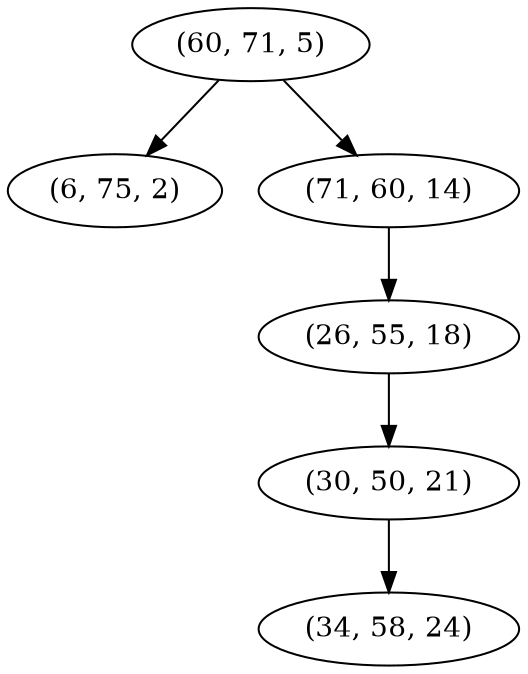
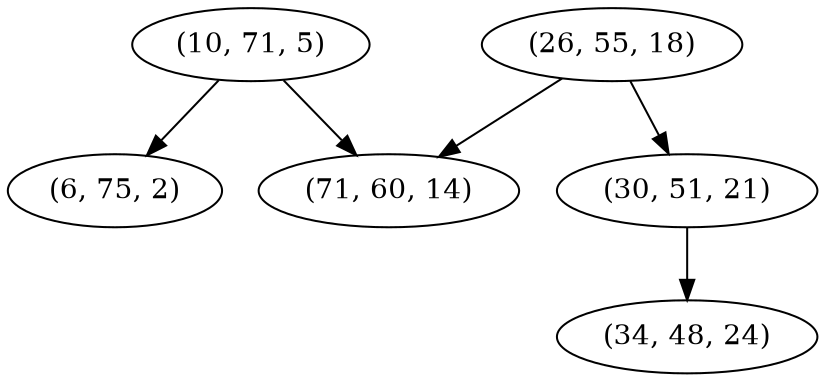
  digraph {
-   "(10, 71, 5)" [label="(60, 71, 5)"]
+   "(10, 71, 5)"
    "(6, 75, 2)"
    n3 [label="(71, 60, 14)"]
    "(26, 55, 18)"
-   "(30, 51, 21)" [label="(30, 50, 21)"]
-   "(34, 48, 24)" [label="(34, 58, 24)"]
+   "(30, 51, 21)"
+   "(34, 48, 24)"
    "(10, 71, 5)" -> "(6, 75, 2)"
    "(10, 71, 5)" -> n3
-   n3 -> "(26, 55, 18)"
+   "(26, 55, 18)" -> n3
    "(26, 55, 18)" -> "(30, 51, 21)"
    "(30, 51, 21)" -> "(34, 48, 24)"
  }
